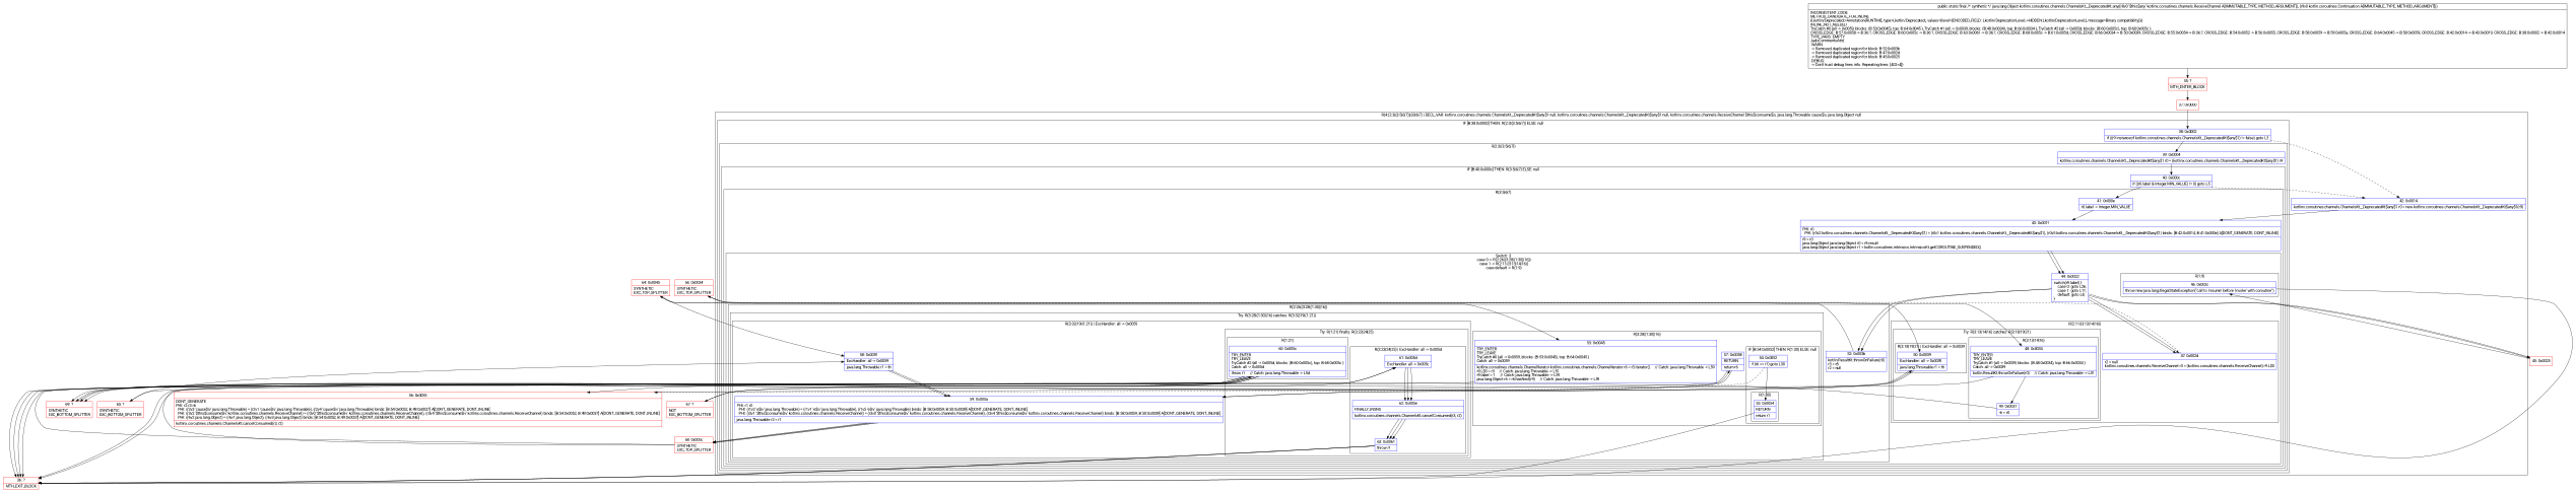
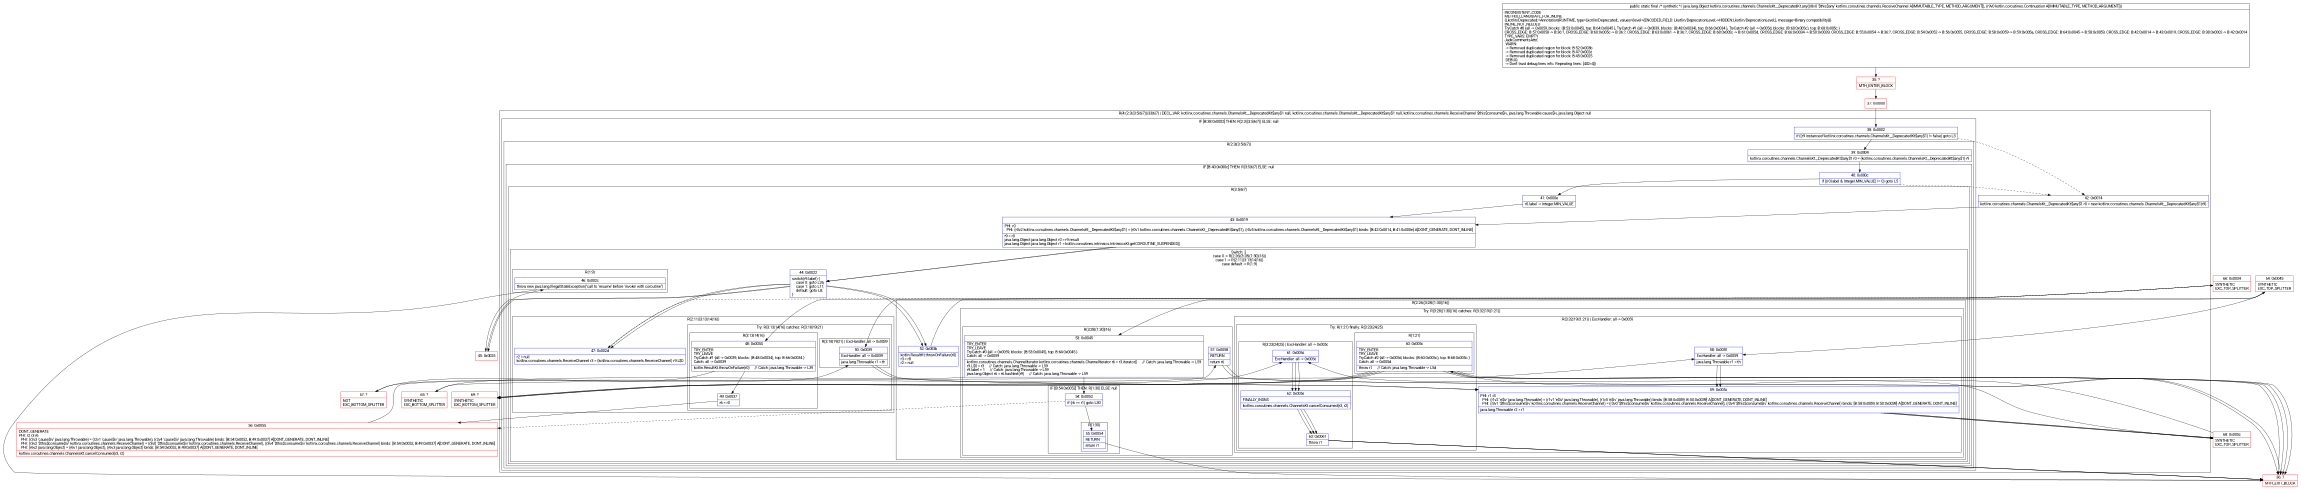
  digraph {
    fontname=Roboto
    node [color=blue fontname=Roboto shape=record]
    edge [fontname=Roboto]
    n1 [label="{55\:\ 0x0054|RETURN\l|return r1\l}"]
    n2 [label="{54\:\ 0x0052|if (r6 == r1) goto L30\l}"]
    n3 [label="{53\:\ 0x0045|TRY_ENTER\lTRY_LEAVE\lTryCatch #0 \{all \-\> 0x0059, blocks: (B:53:0x0045), top: B:64:0x0045 \}\lCatch: all \-\> 0x0059\l|kotlinx.coroutines.channels.ChannelIterator kotlinx.coroutines.channels.ChannelIterator r6 = r3.iterator()     \/\/ Catch: java.lang.Throwable \-\> L59\lr9.L$0 = r3     \/\/ Catch: java.lang.Throwable \-\> L59\lr9.label = 1     \/\/ Catch: java.lang.Throwable \-\> L59\ljava.lang.Object r6 = r6.hasNext(r9)     \/\/ Catch: java.lang.Throwable \-\> L59\l}"]
    n4 [label="{57\:\ 0x0058|RETURN\l|return r6\l}"]
    n5 [label="{60\:\ 0x005c|TRY_ENTER\lTRY_LEAVE\lTryCatch #2 \{all \-\> 0x005d, blocks: (B:60:0x005c), top: B:68:0x005c \}\lCatch: all \-\> 0x005d\l|throw r1     \/\/ Catch: java.lang.Throwable \-\> L5d\l}"]
    n6 [label="{61\:\ 0x005d|ExcHandler: all \-\> 0x005d\l}"]
    n7 [label="{62\:\ 0x005e|FINALLY_INSNS\l|kotlinx.coroutines.channels.ChannelsKt.cancelConsumed(r3, r2)\l}"]
    n8 [label="{63\:\ 0x0061|throw r1\l}"]
    n9 [label="{58\:\ 0x0059|ExcHandler: all \-\> 0x0059\l|java.lang.Throwable r1 = th\l}"]
    n10 [label="{59\:\ 0x005a|PHI: r1 r3 \l  PHI: (r1v2 'e$iv' java.lang.Throwable) = (r1v1 'e$iv' java.lang.Throwable), (r1v5 'e$iv' java.lang.Throwable) binds: [B:58:0x0059, B:50:0x0039] A[DONT_GENERATE, DONT_INLINE]\l  PHI: (r3v1 '$this$consume$iv' kotlinx.coroutines.channels.ReceiveChannel) = (r3v0 '$this$consume$iv' kotlinx.coroutines.channels.ReceiveChannel), (r3v4 '$this$consume$iv' kotlinx.coroutines.channels.ReceiveChannel) binds: [B:58:0x0059, B:50:0x0039] A[DONT_GENERATE, DONT_INLINE]\l|java.lang.Throwable r2 = r1\l}"]
    n11 [label="{52\:\ 0x003b|kotlin.ResultKt.throwOnFailure(r0)\lr3 = r8\lr2 = null\l}"]
    n12 [label="{48\:\ 0x0034|TRY_ENTER\lTRY_LEAVE\lTryCatch #1 \{all \-\> 0x0039, blocks: (B:48:0x0034), top: B:66:0x0034 \}\lCatch: all \-\> 0x0039\l|kotlin.ResultKt.throwOnFailure(r0)     \/\/ Catch: java.lang.Throwable \-\> L39\l}"]
    n13 [label="{49\:\ 0x0037|r6 = r0\l}"]
    n14 [label="{50\:\ 0x0039|ExcHandler: all \-\> 0x0039\l|java.lang.Throwable r1 = th\l}"]
    n15 [label="{47\:\ 0x002d|r2 = null\lkotlinx.coroutines.channels.ReceiveChannel r3 = (kotlinx.coroutines.channels.ReceiveChannel) r9.L$0\l}"]
    n16 [label="{46\:\ 0x002c|throw new java.lang.IllegalStateException(\"call to 'resume' before 'invoke' with coroutine\")\l}"]
    n17 [label="{44\:\ 0x0022|switch(r9.label) \{\l    case 0: goto L26;\l    case 1: goto L11;\l    default: goto L8;\l\}\l}"]
    n18 [label="{41\:\ 0x000e|r0.label \-= Integer.MIN_VALUE\l}"]
    n19 [label="{43\:\ 0x0019|PHI: r0 \l  PHI: (r0v2 kotlinx.coroutines.channels.ChannelsKt__DeprecatedKt$any$1) = (r0v1 kotlinx.coroutines.channels.ChannelsKt__DeprecatedKt$any$1), (r0v5 kotlinx.coroutines.channels.ChannelsKt__DeprecatedKt$any$1) binds: [B:42:0x0014, B:41:0x000e] A[DONT_GENERATE, DONT_INLINE]\l|r9 = r0\ljava.lang.Object java.lang.Object r0 = r9.result\ljava.lang.Object java.lang.Object r1 = kotlin.coroutines.intrinsics.IntrinsicsKt.getCOROUTINE_SUSPENDED()\l}"]
    n20 [label="{40\:\ 0x000c|if ((r0.label & Integer.MIN_VALUE) != 0) goto L5\l}"]
    n21 [label="{39\:\ 0x0004|kotlinx.coroutines.channels.ChannelsKt__DeprecatedKt$any$1 r0 = (kotlinx.coroutines.channels.ChannelsKt__DeprecatedKt$any$1) r9\l}"]
    n22 [label="{38\:\ 0x0002|if ((r9 instanceof kotlinx.coroutines.channels.ChannelsKt__DeprecatedKt$any$1) != false) goto L3\l}"]
    n23 [label="{42\:\ 0x0014|kotlinx.coroutines.channels.ChannelsKt__DeprecatedKt$any$1 r0 = new kotlinx.coroutines.channels.ChannelsKt__DeprecatedKt$any$1(r9)\l}"]
    n24 [color=red label="{36\:\ ?|MTH_EXIT_BLOCK\l}"]
    n25 [color=red label="{56\:\ 0x0055|DONT_GENERATE\lPHI: r2 r3 r6 \l  PHI: (r2v3 'cause$iv' java.lang.Throwable) = (r2v1 'cause$iv' java.lang.Throwable), (r2v4 'cause$iv' java.lang.Throwable) binds: [B:54:0x0052, B:49:0x0037] A[DONT_GENERATE, DONT_INLINE]\l  PHI: (r3v2 '$this$consume$iv' kotlinx.coroutines.channels.ReceiveChannel) = (r3v0 '$this$consume$iv' kotlinx.coroutines.channels.ReceiveChannel), (r3v4 '$this$consume$iv' kotlinx.coroutines.channels.ReceiveChannel) binds: [B:54:0x0052, B:49:0x0037] A[DONT_GENERATE, DONT_INLINE]\l  PHI: (r6v2 java.lang.Object) = (r6v1 java.lang.Object), (r6v3 java.lang.Object) binds: [B:54:0x0052, B:49:0x0037] A[DONT_GENERATE, DONT_INLINE]\l|kotlinx.coroutines.channels.ChannelsKt.cancelConsumed(r3, r2)\l}"]
    n26 [color=red label="{65\:\ ?|SYNTHETIC\lEXC_BOTTOM_SPLITTER\l}"]
    n27 [color=red label="{69\:\ ?|SYNTHETIC\lEXC_BOTTOM_SPLITTER\l}"]
    n28 [color=red label="{68\:\ 0x005c|SYNTHETIC\lEXC_TOP_SPLITTER\l}"]
    n29 [color=red label="{64\:\ 0x0045|SYNTHETIC\lEXC_TOP_SPLITTER\l}"]
    n30 [color=red label="{67\:\ ?|NOT\lEXC_BOTTOM_SPLITTER\l}"]
    n31 [color=red label="{66\:\ 0x0034|SYNTHETIC\lEXC_TOP_SPLITTER\l}"]
    n32 [color=red label="{45\:\ 0x0025}"]
    n33 [color=red label="{35\:\ ?|MTH_ENTER_BLOCK\l}"]
    n34 [color=red label="{37\:\ 0x0000}"]
    n35 [label="{public static final \/* synthetic *\/ java.lang.Object kotlinx.coroutines.channels.ChannelsKt__DeprecatedKt.any((r8v0 '$this$any' kotlinx.coroutines.channels.ReceiveChannel A[IMMUTABLE_TYPE, METHOD_ARGUMENT]), (r9v0 kotlin.coroutines.Continuation A[IMMUTABLE_TYPE, METHOD_ARGUMENT]))  | INCONSISTENT_CODE\lMETHOD_CANDIDATE_FOR_INLINE\l\{Lkotlin\/Deprecated;=Annotation\{RUNTIME, type=Lkotlin\/Deprecated;, values=\{level=\{ENCODED_FIELD: Lkotlin\/DeprecationLevel;\-\>HIDDEN:Lkotlin\/DeprecationLevel;\}, message=Binary compatibility\}\}\}\lINLINE_NOT_NEEDED\lTryCatch #0 \{all \-\> 0x0059, blocks: (B:53:0x0045), top: B:64:0x0045 \}, TryCatch #1 \{all \-\> 0x0039, blocks: (B:48:0x0034), top: B:66:0x0034 \}, TryCatch #2 \{all \-\> 0x005d, blocks: (B:60:0x005c), top: B:68:0x005c \}\lCROSS_EDGE: B:57:0x0058 \-\> B:36:?, CROSS_EDGE: B:60:0x005c \-\> B:36:?, CROSS_EDGE: B:63:0x0061 \-\> B:36:?, CROSS_EDGE: B:68:0x005c \-\> B:61:0x005d, CROSS_EDGE: B:66:0x0034 \-\> B:50:0x0039, CROSS_EDGE: B:55:0x0054 \-\> B:36:?, CROSS_EDGE: B:54:0x0052 \-\> B:56:0x0055, CROSS_EDGE: B:58:0x0059 \-\> B:59:0x005a, CROSS_EDGE: B:64:0x0045 \-\> B:58:0x0059, CROSS_EDGE: B:42:0x0014 \-\> B:43:0x0019, CROSS_EDGE: B:38:0x0002 \-\> B:42:0x0014\lTYPE_VARS: EMPTY\lJadxCommentsAttr\{\l WARN: \l \-\> Removed duplicated region for block: B:52:0x003b \l \-\> Removed duplicated region for block: B:47:0x002d \l \-\> Removed duplicated region for block: B:45:0x0025 \l DEBUG: \l \-\> Don't trust debug lines info. Repeating lines: [402=4]\}\l}" color=""]
    subgraph cluster_1 {
      label="R(4:(2:3|(3:5|6|7))|33|6|7) | DECL_VAR: kotlinx.coroutines.channels.ChannelsKt__DeprecatedKt$any$1 null, kotlinx.coroutines.channels.ChannelsKt__DeprecatedKt$any$1 null, kotlinx.coroutines.channels.ReceiveChannel $this$consume$iv, java.lang.Throwable cause$iv, java.lang.Object null\l"
      n23
      subgraph cluster_2 {
        label="IF [B:38:0x0002] THEN: R(2:3|(3:5|6|7)) ELSE: null"
        n22
        subgraph cluster_3 {
          label="R(2:3|(3:5|6|7))"
          n21
          subgraph cluster_4 {
            label="IF [B:40:0x000c] THEN: R(3:5|6|7) ELSE: null"
            n20
            subgraph cluster_5 {
              label="R(3:5|6|7)"
              n18
              n19
              subgraph cluster_6 {
                label="Switch: 3\n case 0 -> R(2:26|(3:28|(1:30)|16))\n case 1 -> R(2:11|(3:13|14|16))\n case default -> R(1:9)"
                n17
                subgraph cluster_7 {
                  label="R(2:26|(3:28|(1:30)|16))"
                  n11
                  subgraph cluster_8 {
                    label="Try: R(3:28|(1:30)|16) catches: R(3:32|19|(1:21))"
                    subgraph cluster_9 {
                      label="R(3:28|(1:30)|16)"
                      n3
                      n4
                      subgraph cluster_10 {
                        label="IF [B:54:0x0052] THEN: R(1:30) ELSE: null"
                        n2
                        subgraph cluster_11 {
                          label="R(1:30)"
                          n1
                        }
                      }
                    }
                    subgraph cluster_12 {
                      label="R(3:32|19|(1:21)) | ExcHandler: all \-\> 0x0059\l"
                      n9
                      n10
                      subgraph cluster_13 {
                        label="Try: R(1:21) finally: R(3:23|24|25)"
                        subgraph cluster_14 {
                          label="R(1:21)"
                          n5
                        }
                        subgraph cluster_15 {
                          label="R(3:23|24|25) | ExcHandler: all \-\> 0x005d\l"
                          n6
                          n7
                          n8
                        }
                      }
                    }
                  }
                }
                subgraph cluster_16 {
                  label="R(2:11|(3:13|14|16))"
                  n15
                  subgraph cluster_17 {
                    label="Try: R(3:13|14|16) catches: R(3:18|19|21)"
                    subgraph cluster_18 {
                      label="R(3:13|14|16)"
                      n12
                      n13
                    }
                    subgraph cluster_19 {
                      label="R(3:18|19|21) | ExcHandler: all \-\> 0x0039\l"
                      n14
                    }
                  }
                }
                subgraph cluster_20 {
                  label="R(1:9)"
                  n16
                }
              }
            }
          }
        }
      }
      subgraph cluster_21 {
        label="Switch: 0"
      }
    }
    subgraph cluster_22 {
      label="R(3:32|19|(1:21)) | ExcHandler: all \-\> 0x0059\l"
      subgraph cluster_23 {
        label="Try: R(1:21) finally: R(3:23|24|25)"
        subgraph cluster_24 {
          label="R(1:21)"
        }
        subgraph cluster_25 {
          label="R(3:23|24|25) | ExcHandler: all \-\> 0x005d\l"
        }
      }
    }
    subgraph cluster_26 {
      label="R(3:23|24|25) | ExcHandler: all \-\> 0x005d\l"
    }
    subgraph cluster_27 {
      label="R(3:18|19|21) | ExcHandler: all \-\> 0x0039\l"
    }
    n1 -> n24
    n2 -> n1
    n2 -> n25 [style=dashed]
+   n3 -> n2
    n3 -> n26
    n4 -> n24
    n4 -> n24
    n5 -> n24
    n5 -> n24
    n5 -> n24
    n5 -> n24
    n5 -> n27
    n5 -> n27
    n5 -> n27
    n5 -> n27
    n6 -> n7
    n6 -> n7
    n6 -> n7
    n7 -> n8
    n7 -> n8
    n7 -> n8
    n8 -> n24
    n8 -> n24
    n8 -> n24
    n9 -> n10
    n9 -> n10
    n10 -> n28
    n10 -> n28
    n10 -> n28
    n10 -> n28
    n11 -> n29
    n12 -> n13
    n12 -> n30
    n13 -> n25
    n14 -> n10
    n14 -> n10
    n15 -> n31 [style=dashed]
    n16 -> n24
    n17 -> n11
    n17 -> n11
    n17 -> n15
    n17 -> n15
    n17 -> n32
    n17 -> n32
    n18 -> n19
    n19 -> n17
    n19 -> n17
    n20 -> n18
    n20 -> n23 [style=dashed]
    n21 -> n20
    n22 -> n21
    n22 -> n23 [style=dashed]
    n23 -> n19
    n25 -> n4
    n26 -> n9
    n27 -> n6
    n28 -> n5
    n28 -> n6
    n29 -> n3
    n29 -> n9
    n30 -> n14
    n31 -> n12
    n31 -> n14
    n32 -> n16
    n33 -> n34
    n34 -> n22
    n35 -> n33
  }
